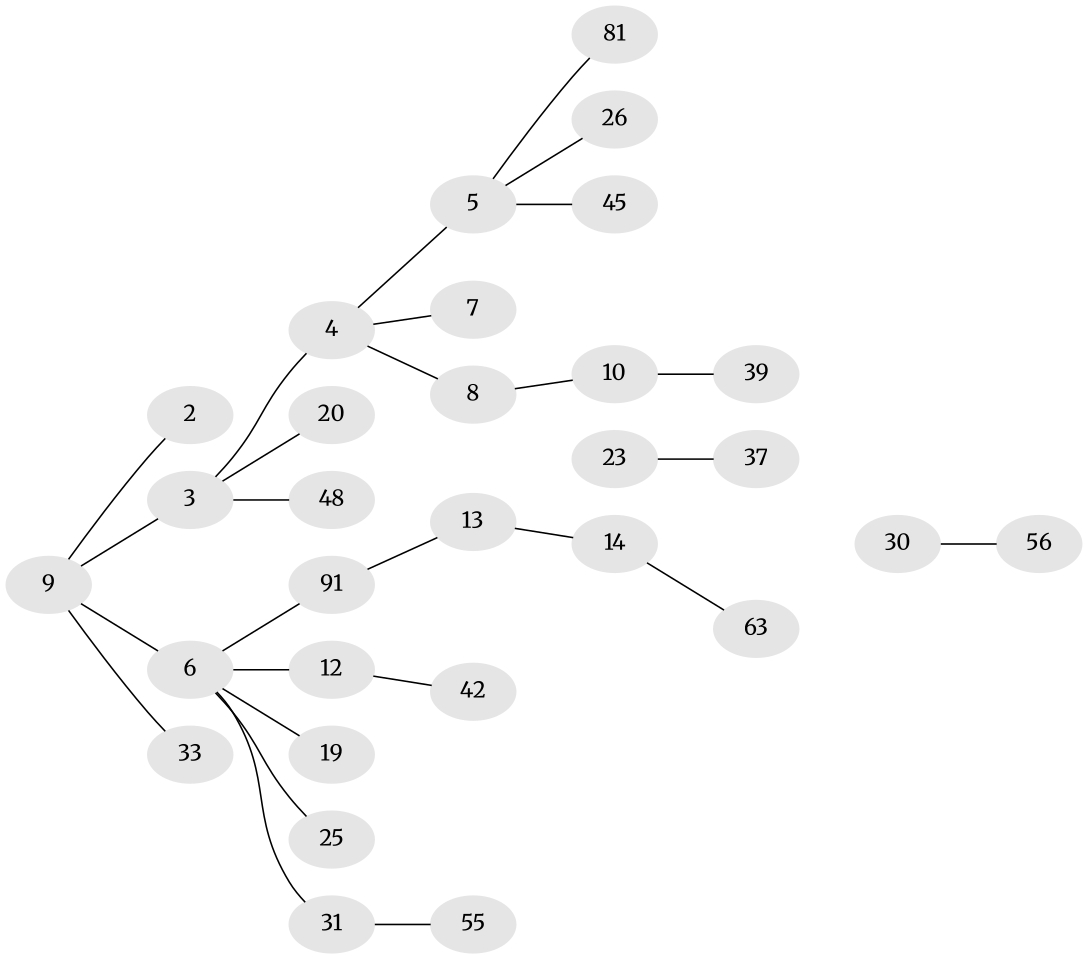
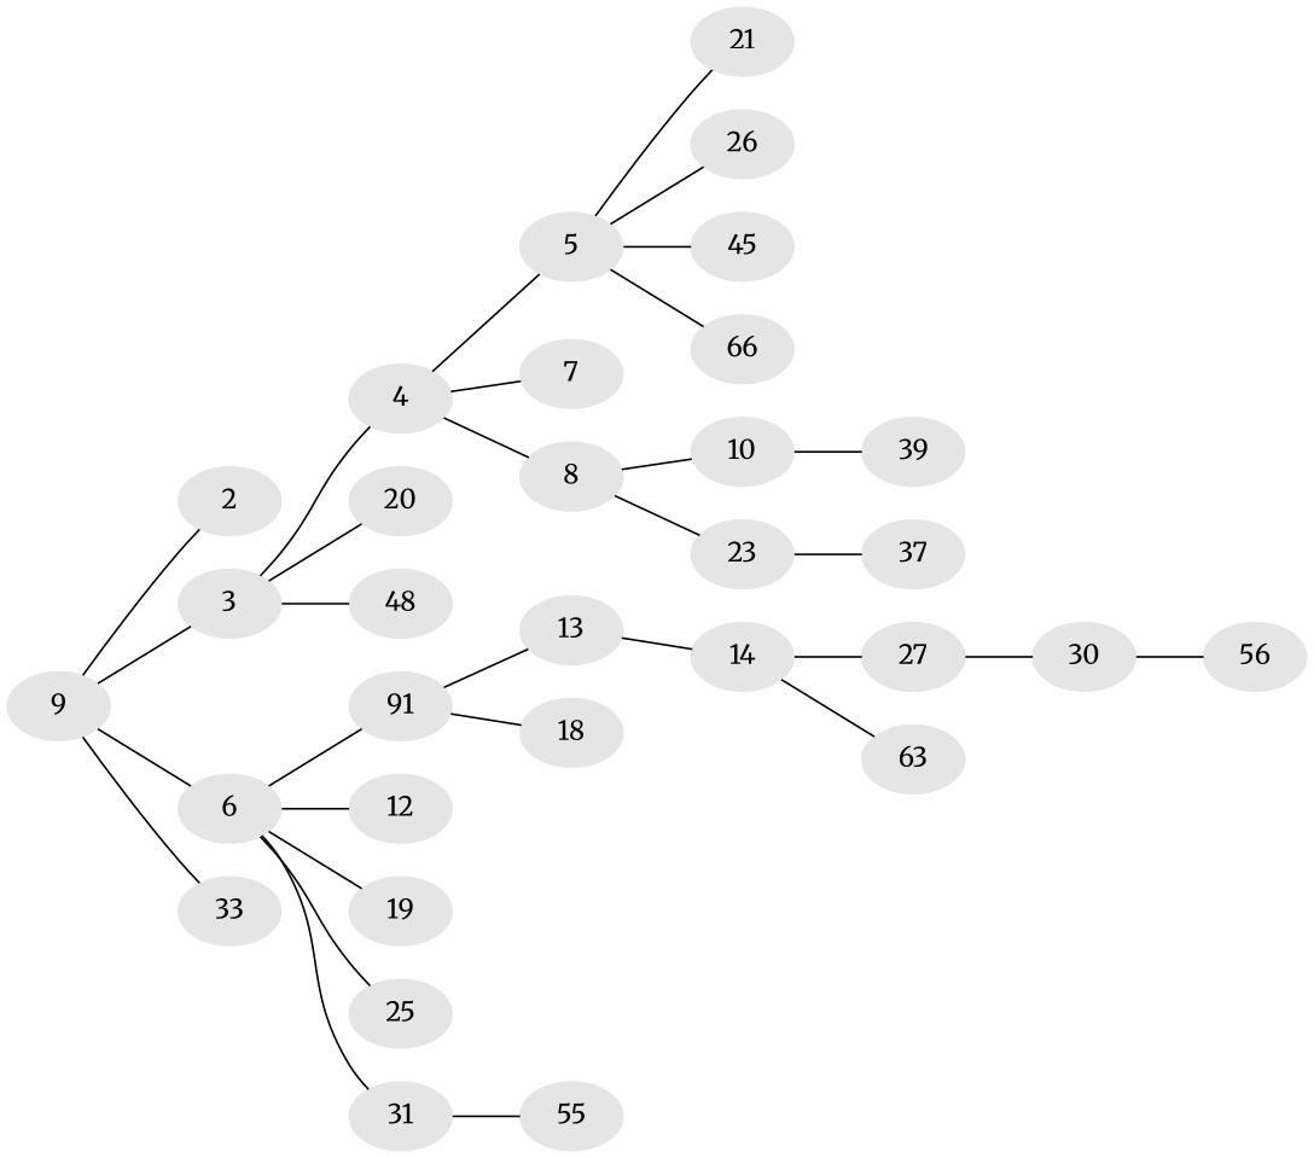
  graph {
    fontname=Merriweather
    rankdir=LR
    node [color=gray90 fontname=Merriweather style=filled]
    edge [fontname=Merriweather]
    2 [super="+15"]
    n2 [label=9]
    3
    6 [super="+9+41"]
    33
    4 [super="+53+34"]
    20 [super="+43"]
    48 [super="+51"]
    n9 [label=91 super="+17+64+16"]
    12 [super="+35"]
    19 [super="+62"]
    25 [super="+47"]
    31
    5 [super="+28"]
    7 [super="+22"]
    8
-   21 [super="+61+32" label=81]
+   21 [super="+61+32"]
    26 [super="+60"]
    45
+   66
    10 [super="+24"]
    23
    13 [super="+58"]
-   42
+   18 [super="+36"]
    55
    39
    37 [super="+44"]
    14 [super="+59"]
+   27 [super="+29"]
    63
    30 [super="+52"]
    56
    n2 -- 2
    n2 -- 3
    n2 -- 6
    n2 -- 33
    3 -- 4
    3 -- 20
    3 -- 48
    6 -- n9
    6 -- 12
    6 -- 19
    6 -- 25
    6 -- 31
    4 -- 5
    4 -- 7
    4 -- 8
    n9 -- 13
-   12 -- 42
+   n9 -- 18
    31 -- 55
    5 -- 21
    5 -- 26
    5 -- 45
+   5 -- 66
    8 -- 10
+   8 -- 23
    10 -- 39
    23 -- 37
    13 -- 14
+   14 -- 27
    14 -- 63
+   27 -- 30
    30 -- 56
  }
